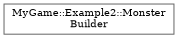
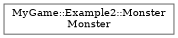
  digraph {
    rankdir=LR
    fontname="DejaVu Serif"
-   n1 [color=grey40 fillcolor=white fontname="DejaVu Serif" fontsize=10 height=0.2 label="MyGame::Example2::Monster\lBuilder" shape=box style=filled width=0.4]
+   n1 [color=grey40 fillcolor=white fontname="DejaVu Serif" fontsize=10 height=0.2 label="MyGame::Example2::Monster\lMonster" shape=box style=filled width=0.4]
  }
